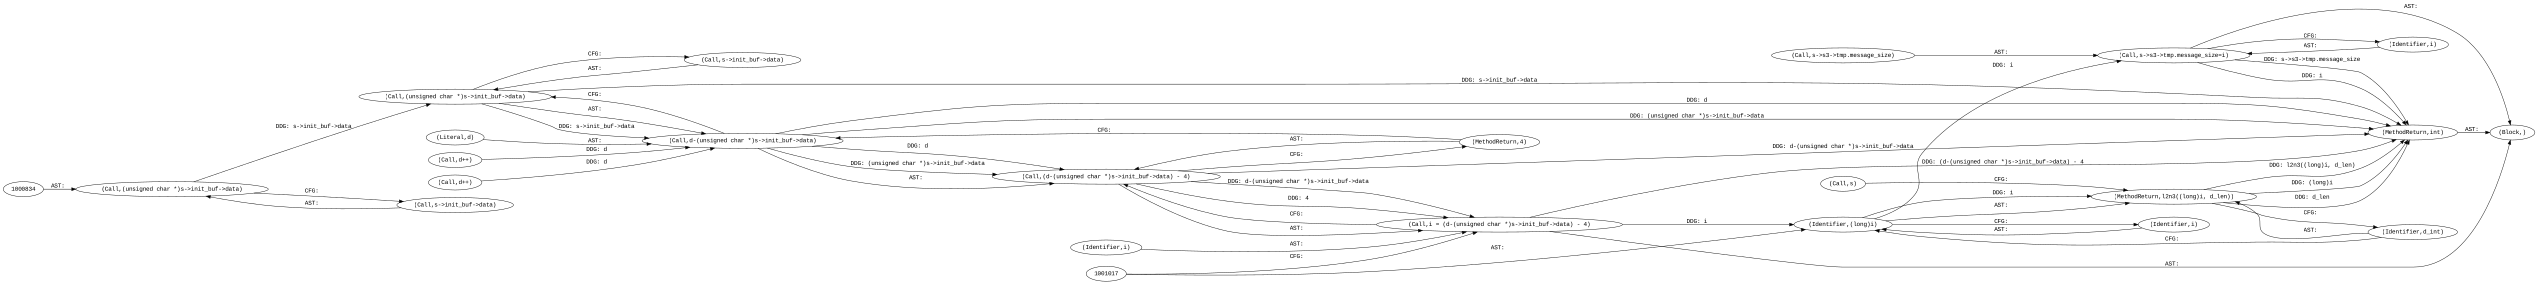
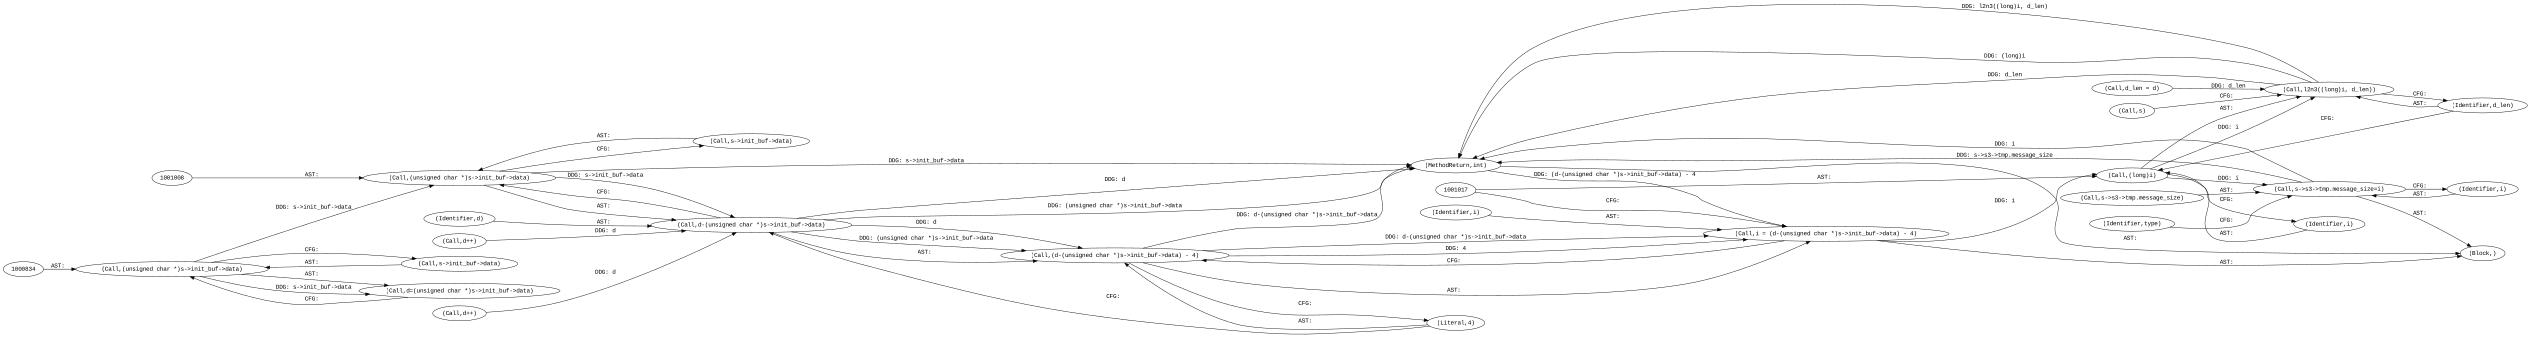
  digraph {
    fontname="Liberation Mono"
    rankdir=LR
    node [fontname="Liberation Mono"]
    edge [fontname="Liberation Mono"]
    n1 [label="(Call,(unsigned char *)s->init_buf->data)"]
    n2 [label="(Call,d-(unsigned char *)s->init_buf->data)"]
    n3 [label="(Call,s->init_buf->data)"]
    n4 [label="(MethodReturn,int)"]
    n5 [label="(Call,(d-(unsigned char *)s->init_buf->data) - 4)"]
    n6 [label="(Block,)"]
    n7 [label="(Call,(unsigned char *)s->init_buf->data)"]
+   n8 [label="(Call,d=(unsigned char *)s->init_buf->data)"]
    n9 [label="(Call,s->init_buf->data)"]
    n10 [label="(Call,i = (d-(unsigned char *)s->init_buf->data) - 4)"]
-   n11 [label="(MethodReturn,4)"]
-   n12 [label="(Identifier,(long)i)"]
-   n13 [label="(MethodReturn,l2n3((long)i, d_len))"]
+   n11 [label="(Literal,4)"]
+   n12 [label="(Call,(long)i)"]
+   n13 [label="(Call,l2n3((long)i, d_len))"]
    n14 [label="(Call,s->s3->tmp.message_size=i)"]
    n15 [label="(Identifier,i)"]
-   n16 [label="(Identifier,d_int)"]
+   n16 [label="(Identifier,d_len)"]
    n17 [label="(Identifier,i)"]
+   n18 [label="(Call,d_len = d)"]
+   n19 [label="(Identifier,type)"]
    n20 [label="(Call,s)"]
    n21 [label="(Call,s->s3->tmp.message_size)"]
-   n22 [label="(Literal,d)"]
+   n22 [label="(Identifier,d)"]
    n23 [label="(Call,d++)"]
    n24 [label="(Identifier,i)"]
    n25 [label="(Call,d++)"]
+   1001008
    1000834
    1001017
    n1 -> n2 [label="AST: "]
    n1 -> n2 [label="DDG: s->init_buf->data"]
    n1 -> n3 [label="CFG: "]
    n1 -> n4 [label="DDG: s->init_buf->data"]
    n2 -> n1 [label="CFG: "]
    n2 -> n4 [label="DDG: (unsigned char *)s->init_buf->data"]
    n2 -> n4 [label="DDG: d"]
    n2 -> n5 [label="AST: "]
    n2 -> n5 [label="DDG: d"]
    n2 -> n5 [label="DDG: (unsigned char *)s->init_buf->data"]
    n3 -> n1 [label="AST: "]
    n4 -> n6 [label="AST: "]
    n5 -> n4 [label="DDG: d-(unsigned char *)s->init_buf->data"]
    n5 -> n10 [label="AST: "]
    n5 -> n10 [label="DDG: d-(unsigned char *)s->init_buf->data"]
    n5 -> n10 [label="DDG: 4"]
    n5 -> n11 [label="CFG: "]
    n7 -> n1 [label="DDG: s->init_buf->data"]
+   n7 -> n8 [label="AST: "]
+   n7 -> n8 [label="DDG: s->init_buf->data"]
    n7 -> n9 [label="CFG: "]
+   n8 -> n7 [label="CFG: "]
    n9 -> n7 [label="AST: "]
-   n10 -> n4 [label="DDG: (d-(unsigned char *)s->init_buf->data) - 4"]
+   n4 -> n10 [label="DDG: (d-(unsigned char *)s->init_buf->data) - 4"]
    n10 -> n5 [label="CFG: "]
    n10 -> n6 [label="AST: "]
    n10 -> n12 [label="DDG: i"]
    n11 -> n2 [label="CFG: "]
    n11 -> n5 [label="AST: "]
    n12 -> n13 [label="AST: "]
    n12 -> n13 [label="DDG: i"]
    n12 -> n14 [label="DDG: i"]
    n12 -> n15 [label="CFG: "]
    n13 -> n4 [label="DDG: l2n3((long)i, d_len)"]
    n13 -> n4 [label="DDG: (long)i"]
    n13 -> n4 [label="DDG: d_len"]
    n13 -> n16 [label="CFG: "]
    n14 -> n4 [label="DDG: i"]
    n14 -> n4 [label="DDG: s->s3->tmp.message_size"]
    n14 -> n6 [label="AST: "]
    n14 -> n17 [label="CFG: "]
    n15 -> n12 [label="AST: "]
    n16 -> n12 [label="CFG: "]
    n16 -> n13 [label="AST: "]
    n17 -> n14 [label="AST: "]
+   n18 -> n13 [label="DDG: d_len"]
+   n19 -> n14 [label="CFG: "]
    n20 -> n13 [label="CFG: "]
    n21 -> n14 [label="AST: "]
    n22 -> n2 [label="AST: "]
    n23 -> n2 [label="DDG: d"]
    n24 -> n10 [label="AST: "]
    n25 -> n2 [label="DDG: d"]
+   1001008 -> n1 [label="AST: "]
    1000834 -> n7 [label="AST: "]
    1001017 -> n10 [label="CFG: "]
    1001017 -> n12 [label="AST: "]
  }
